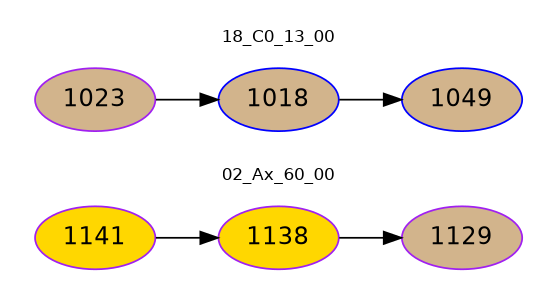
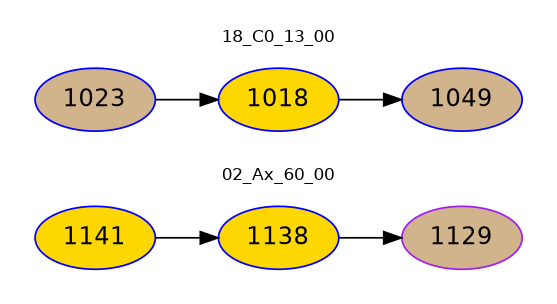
  digraph {
    fontname="DejaVu Sans"
    rankdir=LR
    node [color=blue fillcolor=tan fontname="DejaVu Sans" style=filled]
    edge [color=black fontname="DejaVu Sans"]
-   n1 [color=purple fillcolor=gold label=1141]
-   n2 [color=purple fillcolor=gold label=1138]
+   n1 [fillcolor=gold label=1141]
+   n2 [fillcolor=gold label=1138]
    n3 [color=purple label=1129]
-   n4 [color=purple label=1023]
-   n5 [label=1018]
+   n4 [label=1023]
+   n5 [fillcolor=gold label=1018]
    n6 [label=1049]
    subgraph cluster_1 {
      color=white
      fontsize=10
      label="02_Ax_60_00"
      n1
      n2
      n3
    }
    subgraph cluster_2 {
      color=white
      fontsize=10
      label="18_C0_13_00"
      n4
      n5
      n6
    }
    n1 -> n2
    n2 -> n3
    n4 -> n5
    n5 -> n6
  }
